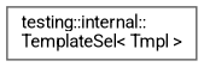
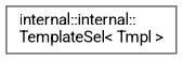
  digraph {
    rankdir=TB
    fontname=Roboto
-   n1 [color=grey40 fillcolor=white fontname=Roboto fontsize=10 height=0.2 label="testing::internal::\lTemplateSel\< Tmpl \>" shape=box style=filled width=0.4]
+   n1 [color=grey40 fillcolor=white fontname=Roboto fontsize=10 height=0.2 label="internal::internal::\lTemplateSel\< Tmpl \>" shape=box style=filled width=0.4]
  }
